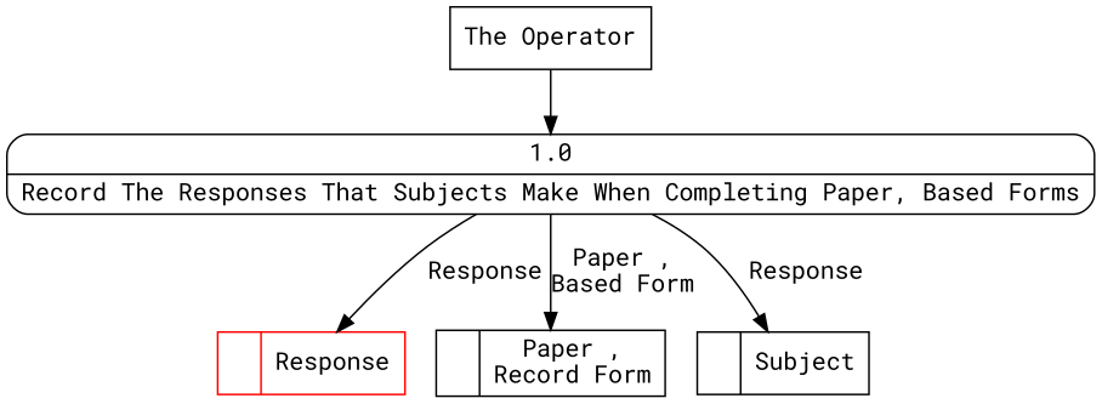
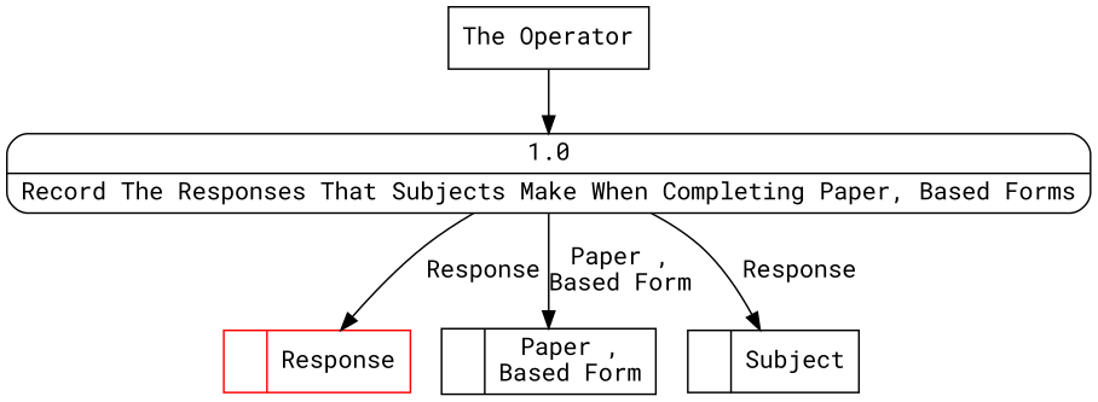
  digraph {
    fontname="Roboto Mono"
    node [fontname="Roboto Mono" shape=record]
    edge [fontname="Roboto Mono"]
    n1 [color=red label="<f0>  |<f1> Response "]
-   n2 [label="<f0>  |<f1> Paper ,\nRecord Form "]
+   n2 [label="<f0>  |<f1> Paper ,\nBased Form "]
    n3 [label="<f0>  |<f1> Subject "]
    n4 [label="The Operator" shape=box]
    n5 [label="{<f0> 1.0|<f1> Record The Responses That Subjects Make When Completing Paper, Based Forms }" shape=Mrecord]
    n4 -> n5
    n5 -> n1 [label=Response]
    n5 -> n2 [label="Paper ,\nBased Form"]
    n5 -> n3 [label=Response]
  }
